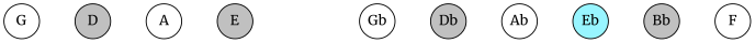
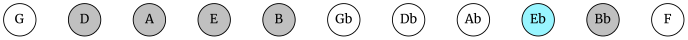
  graph {
    fontname=Merriweather
    mindist=.1
    rankdir=LR
    node [fillcolor=white fontname=Merriweather margin=0 shape=circle style=filled]
    edge [fontname=Merriweather style=invis]
    E [fillcolor=gray]
+   B [fillcolor=gray]
    Gb
-   Db [fillcolor=gray]
+   Db
    Ab
    Eb [fillcolor=cadetblue1]
    Bb [fillcolor=gray]
    F
    G
    D [fillcolor=gray]
-   A
+   A [fillcolor=gray]
    subgraph sub_1 {
      E
+     B
      Gb
      Db
      Ab
      Eb
      Bb
      F
      G
      D
      A
    }
+   E -- B
+   B -- Gb
    Gb -- Db
    Db -- Ab
    Ab -- Eb
    Eb -- Bb
    Bb -- F
    G -- D
    D -- A
    A -- E
  }
